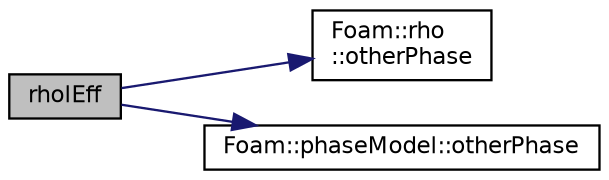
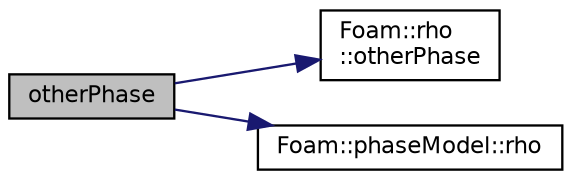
  digraph {
    rankdir=LR
    node [color=black fontname=Helvetica fontsize=10 shape=record]
    edge [color=midnightblue fontname=Helvetica fontsize=10 labelfontname=Helvetica labelfontsize=10 style=solid]
-   n1 [fillcolor=grey75 fontcolor=black height=0.2 label=rholEff style=filled width=0.4]
+   n1 [fillcolor=grey75 fontcolor=black height=0.2 label=otherPhase style=filled width=0.4]
    n2 [height=0.2 label="Foam::rho\l::otherPhase" width=0.4]
-   n3 [height=0.2 label="Foam::phaseModel::otherPhase" width=0.4]
+   n3 [height=0.2 label="Foam::phaseModel::rho" width=0.4]
    n1 -> n2
    n1 -> n3
  }
